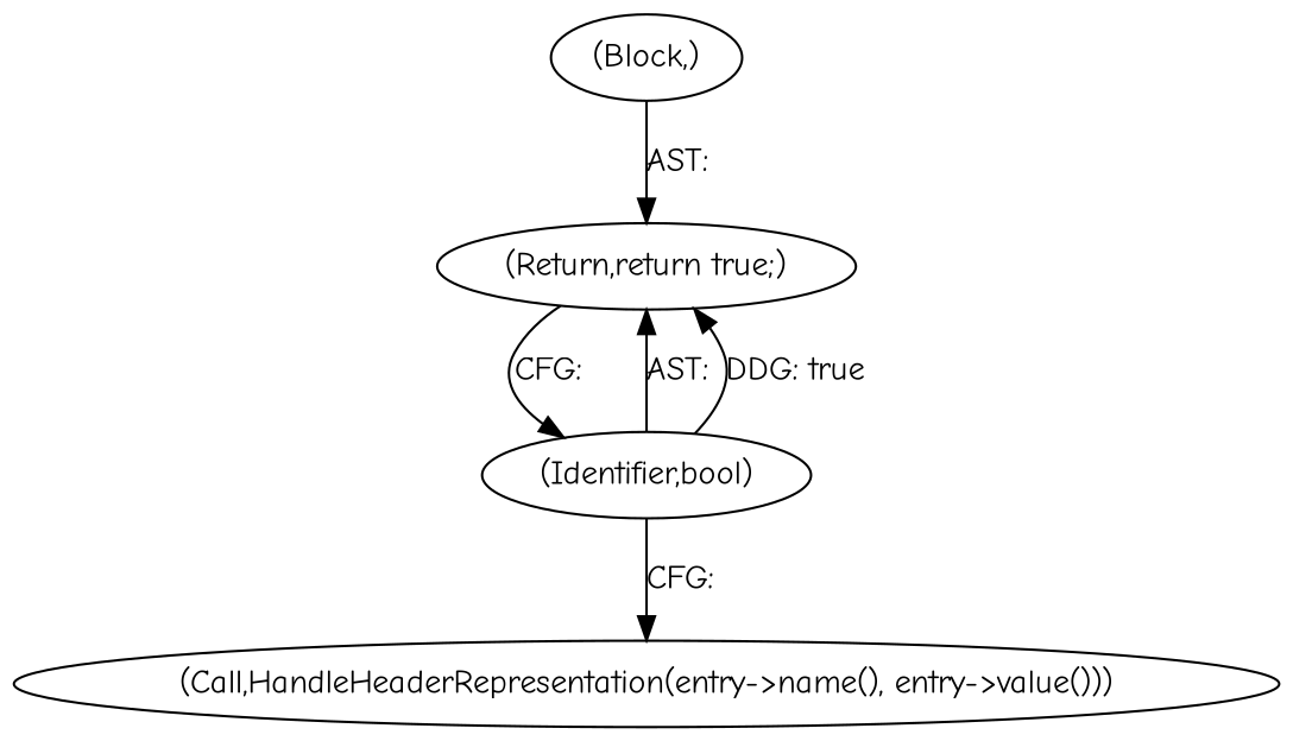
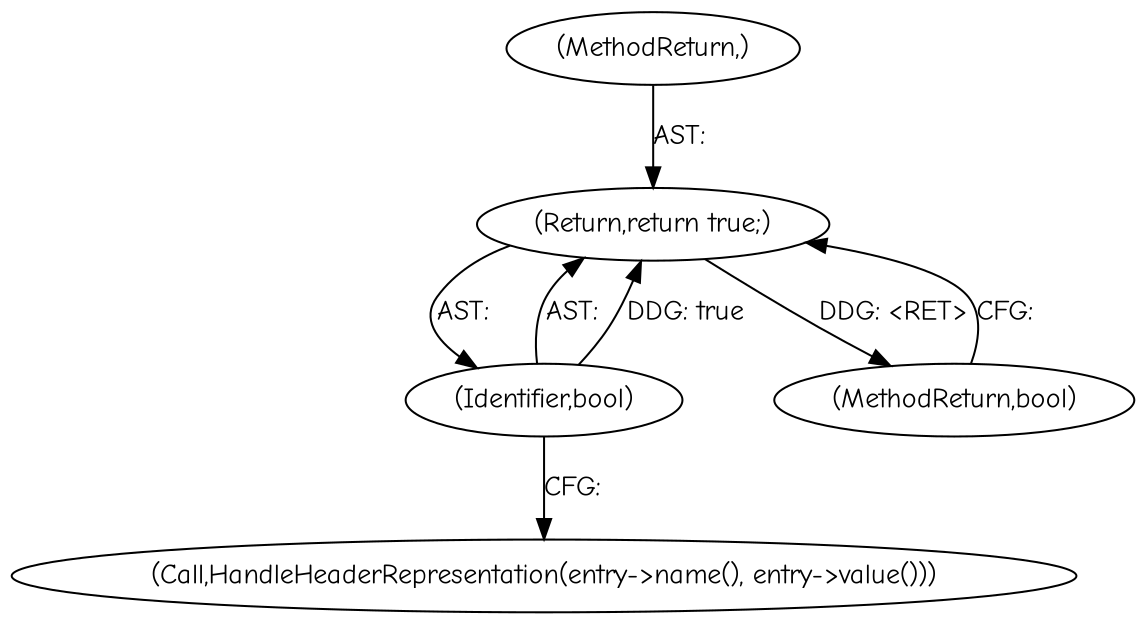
  digraph {
    fontname="Comic Neue"
    node [fontname="Comic Neue"]
    edge [fontname="Comic Neue"]
    n1 [label="(Return,return true;)"]
    n2 [label="(Identifier,bool)"]
+   n3 [label="(MethodReturn,bool)"]
    n4 [label="(Call,HandleHeaderRepresentation(entry->name(), entry->value()))"]
-   n5 [label="(Block,)"]
-   n1 -> n2 [label="CFG: "]
+   n5 [label="(MethodReturn,)"]
+   n1 -> n2 [label="AST: "]
+   n1 -> n3 [label="DDG: <RET>"]
    n2 -> n1 [label="AST: "]
    n2 -> n1 [label="DDG: true"]
    n2 -> n4 [label="CFG: "]
+   n3 -> n1 [label="CFG: "]
    n5 -> n1 [label="AST: "]
  }
